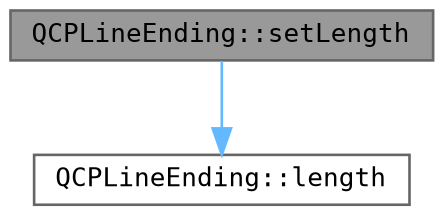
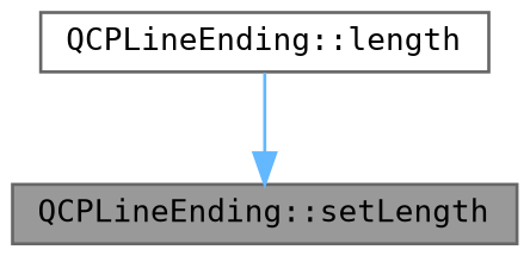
  digraph {
    rankdir=TB
    fontname="DejaVu Sans Mono"
    node [fontname="DejaVu Sans Mono" fontsize=10 shape=box style=filled]
    n1 [color=gray40 fillcolor=grey60 fontcolor=black height=0.2 label="QCPLineEnding::setLength" width=0.4]
    n2 [color=grey40 fillcolor=white height=0.2 label="QCPLineEnding::length" width=0.4]
-   n1 -> n2 [color=steelblue1 fontname="DejaVu Sans Mono" fontsize=10 labelfontname=Helvetica labelfontsize=10 style=solid]
+   n2 -> n1 [color=steelblue1 fontname="DejaVu Sans Mono" fontsize=10 labelfontname=Helvetica labelfontsize=10 style=solid]
  }
